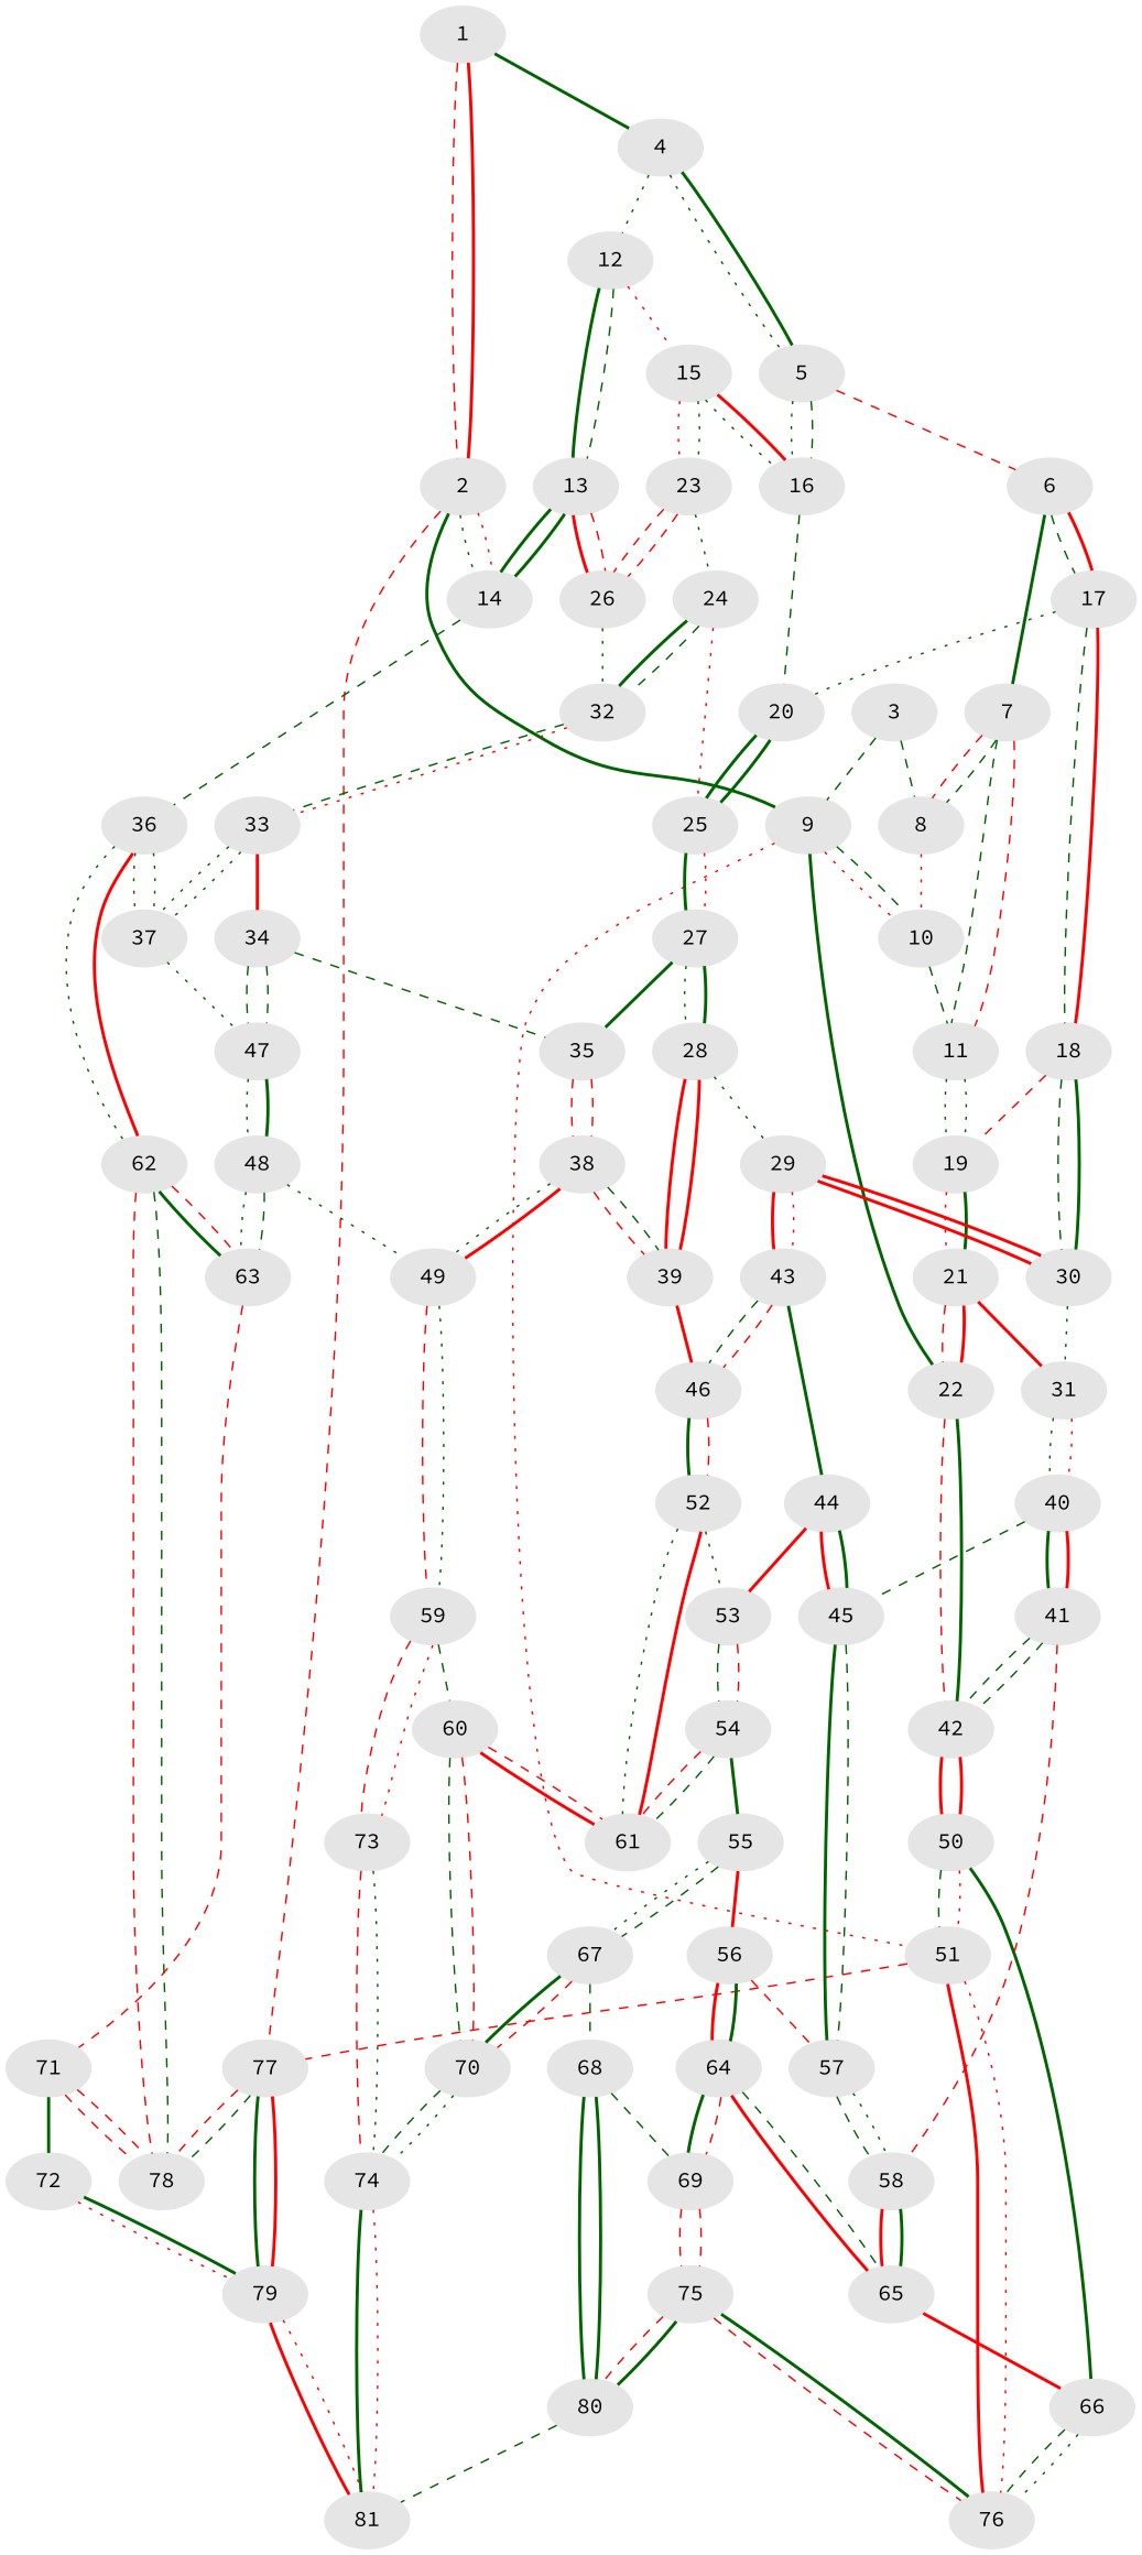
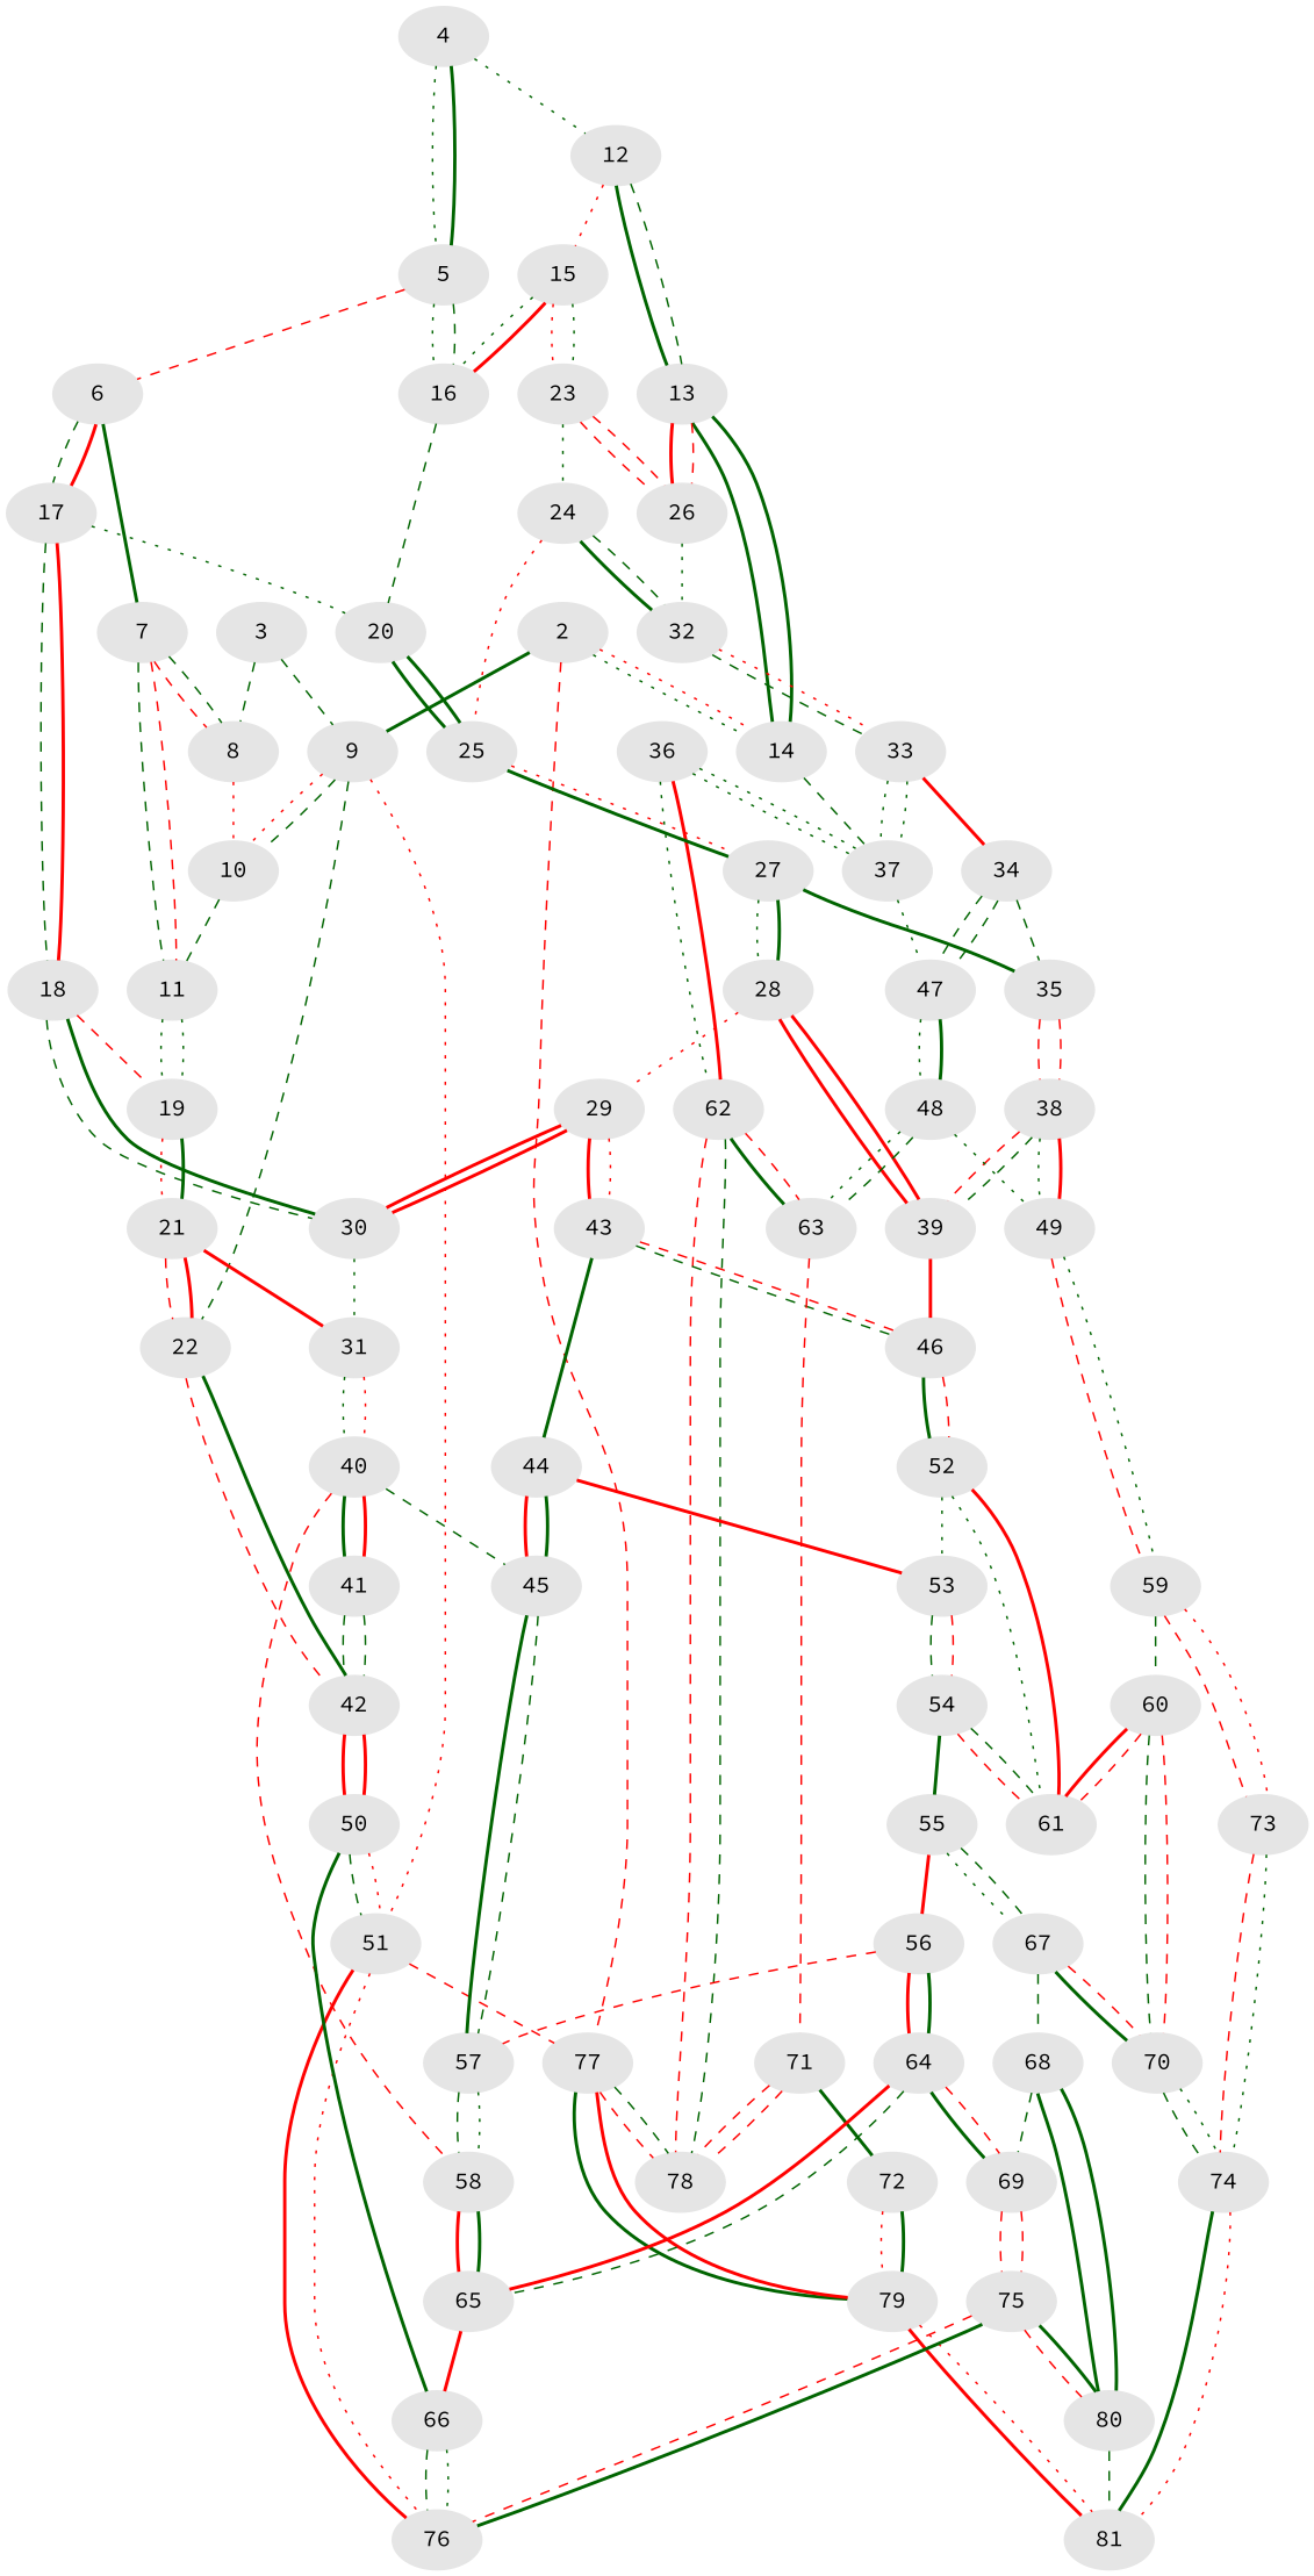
  graph {
    fontname="Source Code Pro"
    node [color=gray90 fontname="Source Code Pro" style=filled]
    edge [color=darkgreen fontname="Source Code Pro" style=dashed]
-   1
    2
    4
    14
    77
    9
    5
    12
    3
    8
    36
    78
    79
    10
    22
    51
    6
    16
    13
    15
    7
    17
    20
    11
    18
    19
    42
    76
    21
    26
    23
    32
    37
    62
    24
    25
    30
    31
    27
    40
    50
    33
    28
    35
    29
    39
    38
    43
    46
    44
    41
    45
    34
    47
    48
    49
    63
    59
    52
    58
    57
    65
    66
    53
    54
    61
    71
    60
    73
    55
    56
    67
    64
    70
    68
    69
    74
    72
    75
    80
    81
-   1 -- 2 [color=red]
-   1 -- 2 [color=red style=bold]
-   1 -- 4 [style=bold]
    2 -- 14 [style=dotted]
    2 -- 14 [color=red style=dotted]
    2 -- 77 [color=red]
    2 -- 9 [style=bold]
    4 -- 5 [style=dotted]
    4 -- 5 [style=bold]
    4 -- 12 [style=dotted]
-   14 -- 36
+   14 -- 37
    77 -- 78 [color=red]
    77 -- 78
    77 -- 79 [style=bold]
    77 -- 79 [color=red style=bold]
    9 -- 10 [color=red style=dotted]
    9 -- 10
-   9 -- 22 [style=bold]
+   9 -- 22
    9 -- 51 [color=red style=dotted]
    5 -- 6 [color=red]
    5 -- 16 [style=dotted]
    5 -- 16
    12 -- 13 [style=bold]
    12 -- 13
    12 -- 15 [color=red style=dotted]
    3 -- 9
    3 -- 8
    8 -- 10 [color=red style=dotted]
    36 -- 37 [style=dotted]
    36 -- 37 [style=dotted]
    36 -- 62 [style=dotted]
    36 -- 62 [color=red style=bold]
    79 -- 81 [color=red style=bold]
    79 -- 81 [color=red style=dotted]
    10 -- 11
    22 -- 42 [color=red]
    22 -- 42 [style=bold]
    51 -- 77 [color=red]
    51 -- 76 [color=red style=bold]
    51 -- 76 [color=red style=dotted]
    6 -- 7 [style=bold]
    6 -- 17
    6 -- 17 [color=red style=bold]
    16 -- 20
    13 -- 14 [style=bold]
    13 -- 14 [style=bold]
    13 -- 26 [color=red style=bold]
    13 -- 26 [color=red]
    15 -- 16 [style=dotted]
    15 -- 16 [color=red style=bold]
    15 -- 23 [color=red style=dotted]
    15 -- 23 [style=dotted]
    7 -- 8 [color=red]
    7 -- 8
    7 -- 11
    7 -- 11 [color=red]
    17 -- 20 [style=dotted]
    17 -- 18
    17 -- 18 [color=red style=bold]
    20 -- 25 [style=bold]
    20 -- 25 [style=bold]
    11 -- 19 [style=dotted]
    11 -- 19 [style=dotted]
    18 -- 19 [color=red]
    18 -- 30
    18 -- 30 [style=bold]
    19 -- 21 [color=red style=dotted]
    19 -- 21 [style=bold]
    42 -- 50 [color=red style=bold]
    42 -- 50 [color=red style=bold]
    21 -- 22 [color=red]
    21 -- 22 [color=red style=bold]
    21 -- 31 [color=red style=bold]
    26 -- 32 [style=dotted]
    23 -- 26 [color=red]
    23 -- 26 [color=red]
    23 -- 24 [style=dotted]
    32 -- 33
    32 -- 33 [color=red style=dotted]
    37 -- 47 [style=dotted]
    62 -- 78 [color=red]
    62 -- 78
    62 -- 63 [style=bold]
    62 -- 63 [color=red]
    24 -- 32 [style=bold]
    24 -- 32
    24 -- 25 [color=red style=dotted]
    25 -- 27 [style=bold]
    25 -- 27 [color=red style=dotted]
    30 -- 31 [style=dotted]
    31 -- 40 [style=dotted]
    31 -- 40 [color=red style=dotted]
    27 -- 28 [style=dotted]
    27 -- 28 [style=bold]
    27 -- 35 [style=bold]
    40 -- 41 [style=bold]
    40 -- 41 [color=red style=bold]
    40 -- 45
    50 -- 51
    50 -- 51 [color=red style=dotted]
    50 -- 66 [style=bold]
    33 -- 37 [style=dotted]
    33 -- 37 [style=dotted]
    33 -- 34 [color=red style=bold]
-   28 -- 29 [style=dotted]
+   28 -- 29 [color=red style=dotted]
    28 -- 39 [color=red style=bold]
    28 -- 39 [color=red style=bold]
    35 -- 38 [color=red]
    35 -- 38 [color=red]
    29 -- 30 [color=red style=bold]
    29 -- 30 [color=red style=bold]
    29 -- 43 [color=red style=bold]
    29 -- 43 [color=red style=dotted]
    39 -- 46 [color=red style=bold]
    38 -- 39 [color=red]
    38 -- 39
    38 -- 49 [style=dotted]
    38 -- 49 [color=red style=bold]
    43 -- 46
    43 -- 46 [color=red]
    43 -- 44 [style=bold]
    46 -- 52 [style=bold]
    46 -- 52 [color=red]
    44 -- 45 [color=red style=bold]
    44 -- 45 [style=bold]
    44 -- 53 [color=red style=bold]
    41 -- 42
    41 -- 42
-   41 -- 58 [color=red]
+   40 -- 58 [color=red]
    45 -- 57 [style=bold]
    45 -- 57
    34 -- 35
    34 -- 47
    34 -- 47
    47 -- 48 [style=dotted]
    47 -- 48 [style=bold]
    48 -- 49 [style=dotted]
    48 -- 63 [style=dotted]
    48 -- 63
    49 -- 59 [color=red]
    49 -- 59 [style=dotted]
    63 -- 71 [color=red]
    59 -- 60
    59 -- 73 [color=red]
    59 -- 73 [color=red style=dotted]
    52 -- 53 [style=dotted]
    52 -- 61 [style=dotted]
    52 -- 61 [color=red style=bold]
    58 -- 65 [color=red style=bold]
    58 -- 65 [style=bold]
    57 -- 58
    57 -- 58 [style=dotted]
    65 -- 66 [color=red style=bold]
    66 -- 76
    66 -- 76 [style=dotted]
    53 -- 54
    53 -- 54 [color=red]
    54 -- 61 [color=red]
    54 -- 61
    54 -- 55 [style=bold]
    71 -- 78 [color=red]
    71 -- 78 [color=red]
    71 -- 72 [style=bold]
    60 -- 61 [color=red style=bold]
    60 -- 61 [color=red]
    60 -- 70
    60 -- 70 [color=red]
    73 -- 74 [color=red]
    73 -- 74 [style=dotted]
    55 -- 56 [color=red style=bold]
    55 -- 67 [style=dotted]
    55 -- 67
    56 -- 57 [color=red]
    56 -- 64 [color=red style=bold]
    56 -- 64 [style=bold]
    67 -- 70 [style=bold]
    67 -- 70 [color=red]
    67 -- 68
    64 -- 65 [color=red style=bold]
    64 -- 65
    64 -- 69 [style=bold]
    64 -- 69 [color=red]
    70 -- 74
    70 -- 74 [style=dotted]
    68 -- 69
    68 -- 80 [style=bold]
    68 -- 80 [style=bold]
    69 -- 75 [color=red]
    69 -- 75 [color=red]
    74 -- 81 [style=bold]
    74 -- 81 [color=red style=dotted]
    72 -- 79 [color=red style=dotted]
    72 -- 79 [style=bold]
    75 -- 76 [color=red]
    75 -- 76 [style=bold]
    75 -- 80 [color=red]
    75 -- 80 [style=bold]
    80 -- 81
  }
